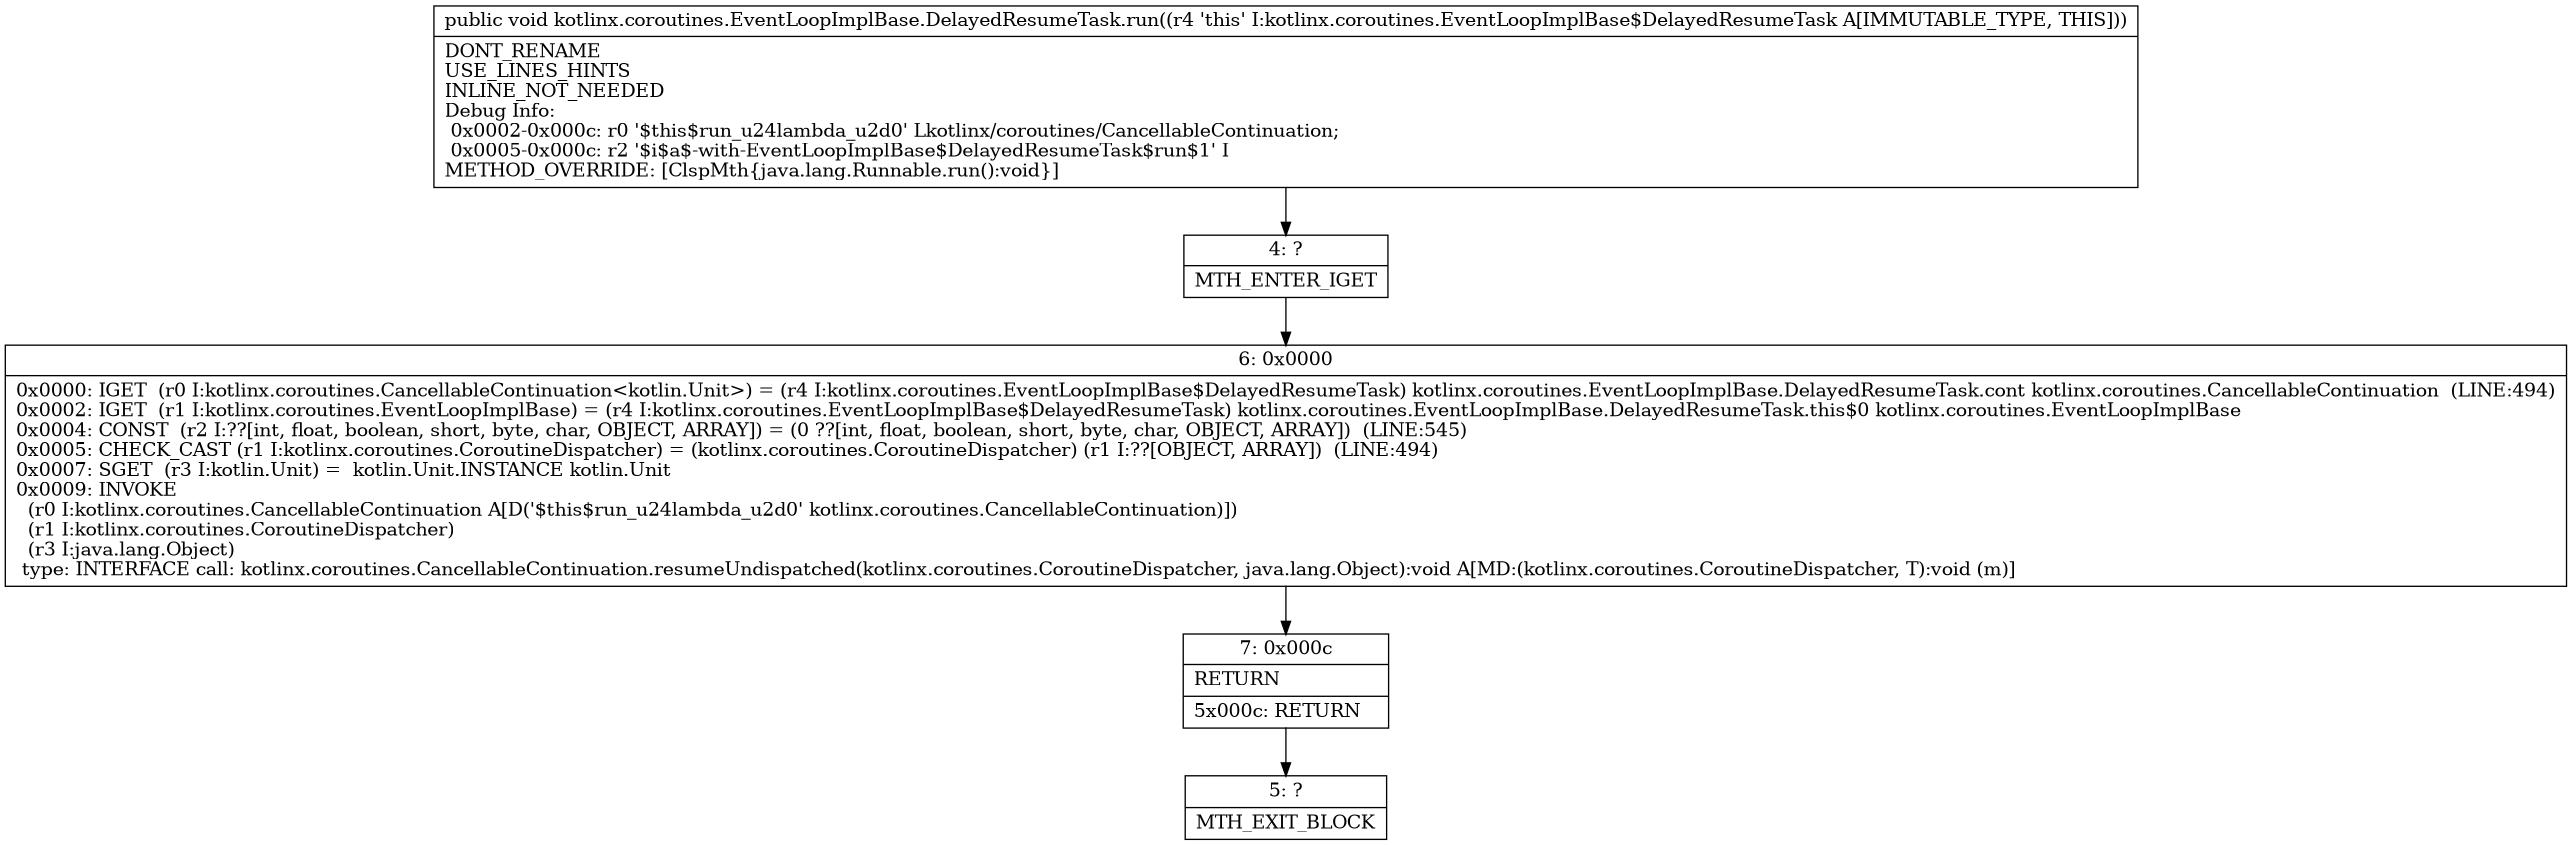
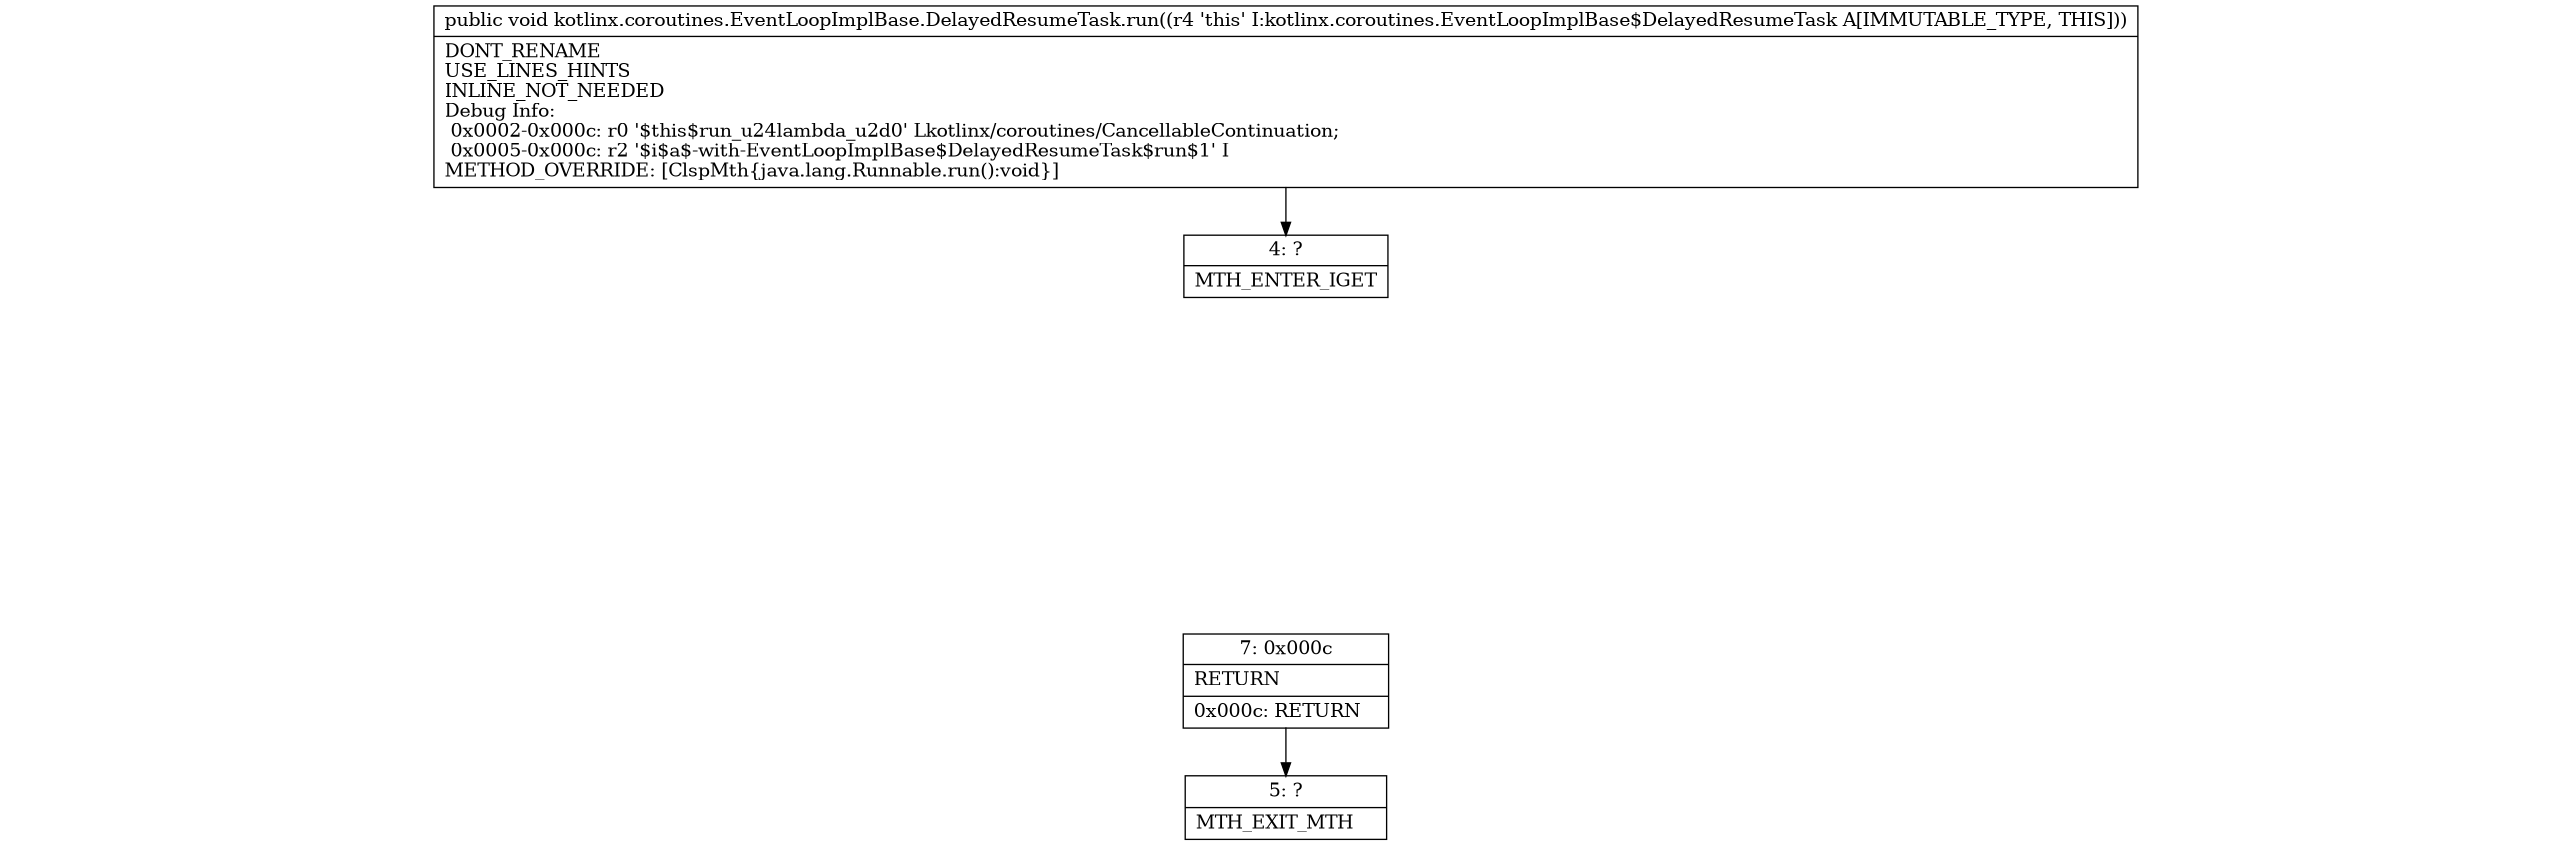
  digraph {
    node [shape=record]
    n1 [label="{4\:\ ?|MTH_ENTER_IGET\l}"]
-   n2 [label="{6\:\ 0x0000|0x0000: IGET  (r0 I:kotlinx.coroutines.CancellableContinuation\<kotlin.Unit\>) = (r4 I:kotlinx.coroutines.EventLoopImplBase$DelayedResumeTask) kotlinx.coroutines.EventLoopImplBase.DelayedResumeTask.cont kotlinx.coroutines.CancellableContinuation  (LINE:494)\l0x0002: IGET  (r1 I:kotlinx.coroutines.EventLoopImplBase) = (r4 I:kotlinx.coroutines.EventLoopImplBase$DelayedResumeTask) kotlinx.coroutines.EventLoopImplBase.DelayedResumeTask.this$0 kotlinx.coroutines.EventLoopImplBase \l0x0004: CONST  (r2 I:??[int, float, boolean, short, byte, char, OBJECT, ARRAY]) = (0 ??[int, float, boolean, short, byte, char, OBJECT, ARRAY])  (LINE:545)\l0x0005: CHECK_CAST (r1 I:kotlinx.coroutines.CoroutineDispatcher) = (kotlinx.coroutines.CoroutineDispatcher) (r1 I:??[OBJECT, ARRAY])  (LINE:494)\l0x0007: SGET  (r3 I:kotlin.Unit) =  kotlin.Unit.INSTANCE kotlin.Unit \l0x0009: INVOKE  \l  (r0 I:kotlinx.coroutines.CancellableContinuation A[D('$this$run_u24lambda_u2d0' kotlinx.coroutines.CancellableContinuation)])\l  (r1 I:kotlinx.coroutines.CoroutineDispatcher)\l  (r3 I:java.lang.Object)\l type: INTERFACE call: kotlinx.coroutines.CancellableContinuation.resumeUndispatched(kotlinx.coroutines.CoroutineDispatcher, java.lang.Object):void A[MD:(kotlinx.coroutines.CoroutineDispatcher, T):void (m)]\l}"]
-   n3 [label="{7\:\ 0x000c|RETURN\l|5x000c: RETURN   \l}"]
-   n4 [label="{5\:\ ?|MTH_EXIT_BLOCK\l}"]
+   n3 [label="{7\:\ 0x000c|RETURN\l|0x000c: RETURN   \l}"]
+   n4 [label="{5\:\ ?|MTH_EXIT_MTH\l}"]
    n5 [label="{public void kotlinx.coroutines.EventLoopImplBase.DelayedResumeTask.run((r4 'this' I:kotlinx.coroutines.EventLoopImplBase$DelayedResumeTask A[IMMUTABLE_TYPE, THIS]))  | DONT_RENAME\lUSE_LINES_HINTS\lINLINE_NOT_NEEDED\lDebug Info:\l  0x0002\-0x000c: r0 '$this$run_u24lambda_u2d0' Lkotlinx\/coroutines\/CancellableContinuation;\l  0x0005\-0x000c: r2 '$i$a$\-with\-EventLoopImplBase$DelayedResumeTask$run$1' I\lMETHOD_OVERRIDE: [ClspMth\{java.lang.Runnable.run():void\}]\l}"]
-   n1 -> n2
-   n2 -> n3
    n3 -> n4
    n5 -> n1
  }
